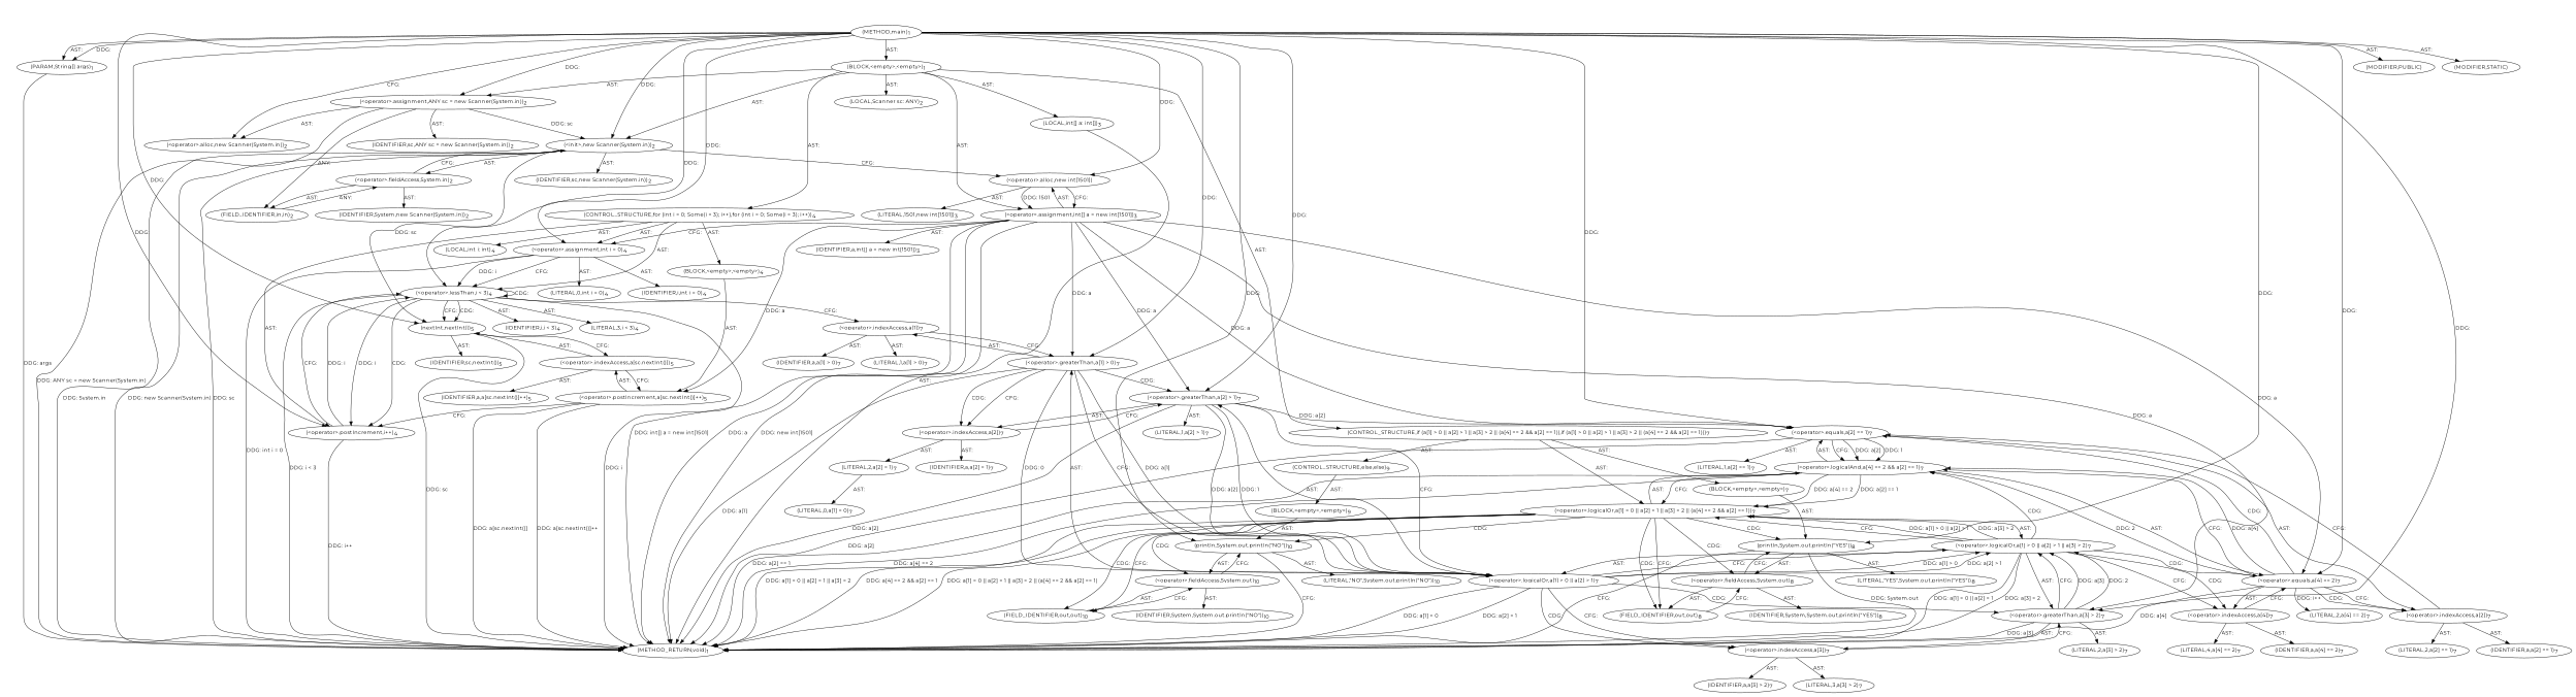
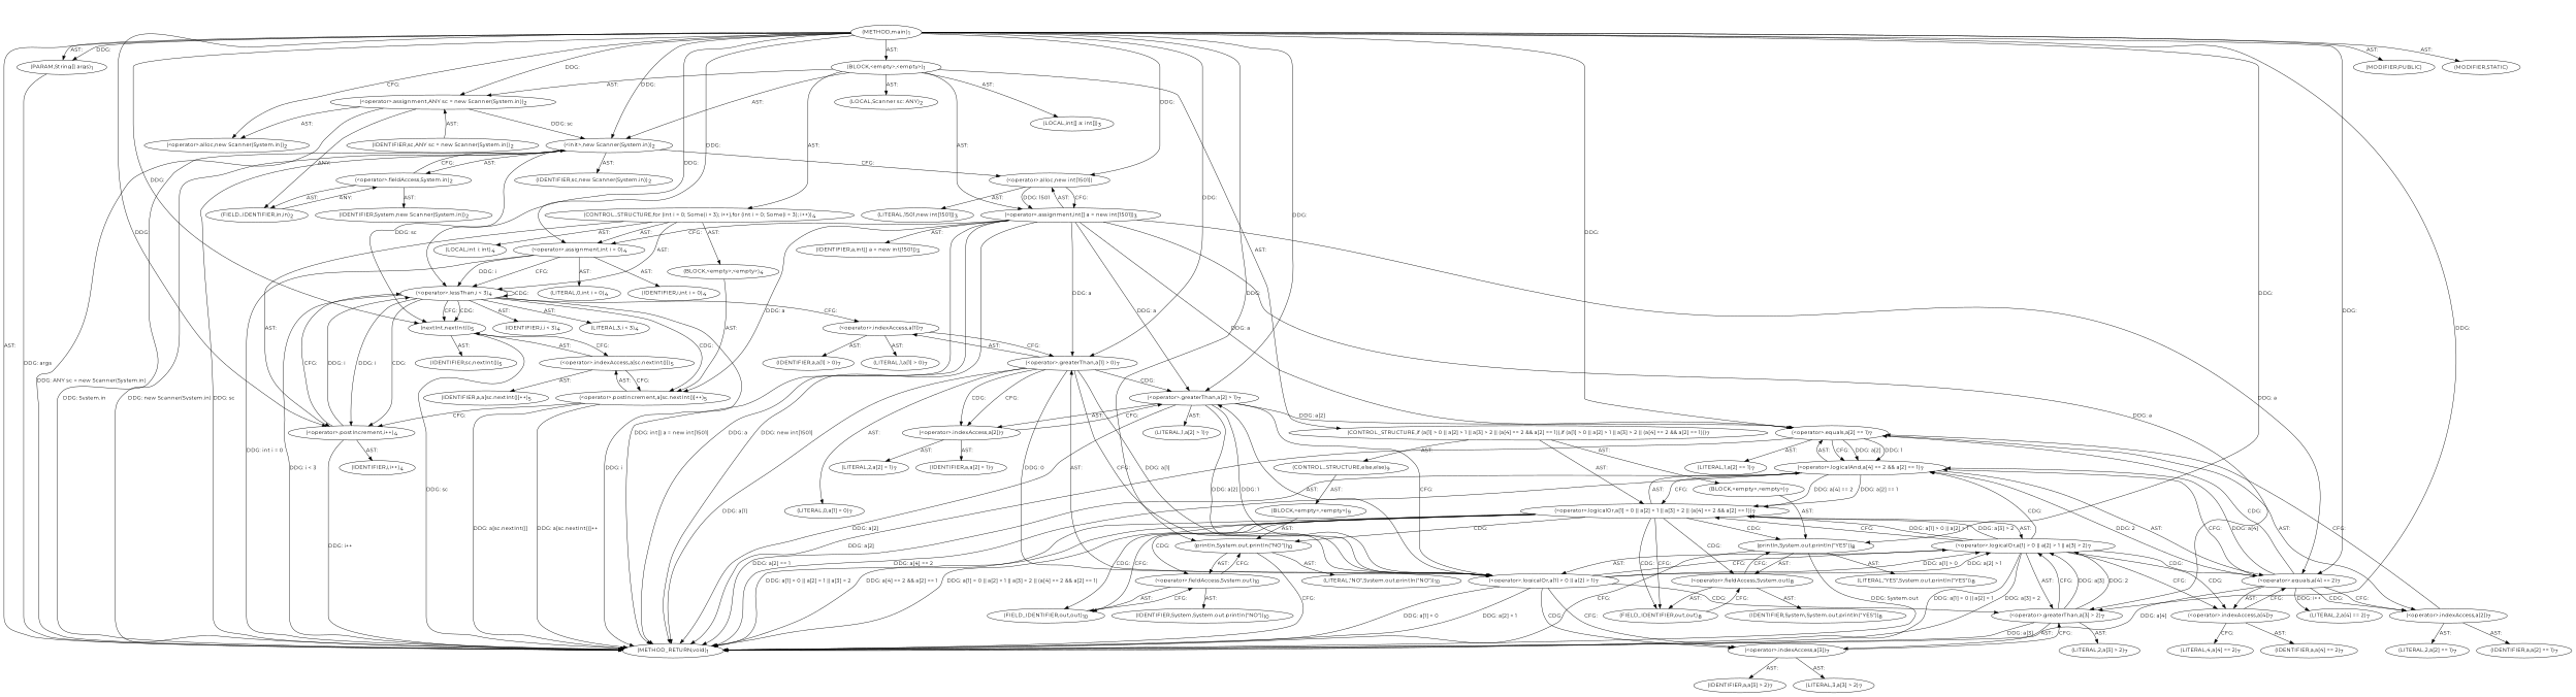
  digraph {
    fontname=Montserrat
    node [fontname=Montserrat]
    edge [fontname=Montserrat]
    n1 [label=<(METHOD,main)<SUB>1</SUB>>]
    n2 [label=<(PARAM,String[] args)<SUB>1</SUB>>]
    n3 [label=<(BLOCK,&lt;empty&gt;,&lt;empty&gt;)<SUB>1</SUB>>]
    n4 [label=<(&lt;operator&gt;.assignment,ANY sc = new Scanner(System.in))<SUB>2</SUB>>]
    n5 [label=<(&lt;operator&gt;.alloc,new Scanner(System.in))<SUB>2</SUB>>]
    n6 [label=<(&lt;init&gt;,new Scanner(System.in))<SUB>2</SUB>>]
    n7 [label=<(&lt;operator&gt;.alloc,new int[1501])>]
    n8 [label=<(&lt;operator&gt;.assignment,int i = 0)<SUB>4</SUB>>]
    n9 [label=<(&lt;operator&gt;.lessThan,i &lt; 3)<SUB>4</SUB>>]
    n10 [label=<(&lt;operator&gt;.postIncrement,i++)<SUB>4</SUB>>]
    n11 [label=<(nextInt,nextInt())<SUB>5</SUB>>]
    n12 [label=<(&lt;operator&gt;.greaterThan,a[1] &gt; 0)<SUB>7</SUB>>]
    n13 [label=<(&lt;operator&gt;.greaterThan,a[2] &gt; 1)<SUB>7</SUB>>]
    n14 [label=<(&lt;operator&gt;.greaterThan,a[3] &gt; 2)<SUB>7</SUB>>]
    n15 [label=<(&lt;operator&gt;.equals,a[4] == 2)<SUB>7</SUB>>]
    n16 [label=<(&lt;operator&gt;.equals,a[2] == 1)<SUB>7</SUB>>]
    n17 [label=<(println,System.out.println(&quot;YES&quot;))<SUB>8</SUB>>]
    n18 [label=<(println,System.out.println(&quot;NO&quot;))<SUB>10</SUB>>]
    n19 [label=<(MODIFIER,PUBLIC)>]
    n20 [label=<(MODIFIER,STATIC)>]
    n21 [label=<(METHOD_RETURN,void)<SUB>1</SUB>>]
    n22 [label=<(LOCAL,Scanner sc: ANY)<SUB>2</SUB>>]
    n23 [label=<(LOCAL,int[] a: int[])<SUB>3</SUB>>]
    n24 [label=<(&lt;operator&gt;.assignment,int[] a = new int[1501])<SUB>3</SUB>>]
    n25 [label=<(CONTROL_STRUCTURE,for (int i = 0; Some(i &lt; 3); i++),for (int i = 0; Some(i &lt; 3); i++))<SUB>4</SUB>>]
    n26 [label=<(CONTROL_STRUCTURE,if (a[1] &gt; 0 || a[2] &gt; 1 || a[3] &gt; 2 || (a[4] == 2 &amp;&amp; a[2] == 1)),if (a[1] &gt; 0 || a[2] &gt; 1 || a[3] &gt; 2 || (a[4] == 2 &amp;&amp; a[2] == 1)))<SUB>7</SUB>>]
    n27 [label=<(IDENTIFIER,sc,ANY sc = new Scanner(System.in))<SUB>2</SUB>>]
    n28 [label=<(FIELD_IDENTIFIER,in,in)<SUB>2</SUB>>]
    n29 [label=<(IDENTIFIER,sc,new Scanner(System.in))<SUB>2</SUB>>]
    n30 [label=<(&lt;operator&gt;.fieldAccess,System.in)<SUB>2</SUB>>]
    n31 [label=<(LITERAL,1501,new int[1501])<SUB>3</SUB>>]
    n32 [label=<(IDENTIFIER,i,int i = 0)<SUB>4</SUB>>]
    n33 [label=<(LITERAL,0,int i = 0)<SUB>4</SUB>>]
    n34 [label=<(&lt;operator&gt;.postIncrement,a[sc.nextInt()]++)<SUB>5</SUB>>]
    n35 [label=<(IDENTIFIER,i,i &lt; 3)<SUB>4</SUB>>]
    n36 [label=<(LITERAL,3,i &lt; 3)<SUB>4</SUB>>]
    n37 [label=<(&lt;operator&gt;.indexAccess,a[1])<SUB>7</SUB>>]
+   n38 [label=<(IDENTIFIER,i,i++)<SUB>4</SUB>>]
    n39 [label=<(&lt;operator&gt;.indexAccess,a[sc.nextInt()])<SUB>5</SUB>>]
    n40 [label=<(IDENTIFIER,sc,nextInt())<SUB>5</SUB>>]
    n41 [label=<(&lt;operator&gt;.logicalOr,a[1] &gt; 0 || a[2] &gt; 1)<SUB>7</SUB>>]
    n42 [label=<(LITERAL,0,a[1] &gt; 0)<SUB>7</SUB>>]
    n43 [label=<(&lt;operator&gt;.indexAccess,a[2])<SUB>7</SUB>>]
    n44 [label=<(LITERAL,1,a[2] &gt; 1)<SUB>7</SUB>>]
    n45 [label=<(&lt;operator&gt;.logicalOr,a[1] &gt; 0 || a[2] &gt; 1 || a[3] &gt; 2)<SUB>7</SUB>>]
    n46 [label=<(&lt;operator&gt;.indexAccess,a[3])<SUB>7</SUB>>]
    n47 [label=<(LITERAL,2,a[3] &gt; 2)<SUB>7</SUB>>]
    n48 [label=<(&lt;operator&gt;.logicalAnd,a[4] == 2 &amp;&amp; a[2] == 1)<SUB>7</SUB>>]
    n49 [label=<(&lt;operator&gt;.indexAccess,a[4])<SUB>7</SUB>>]
    n50 [label=<(LITERAL,2,a[4] == 2)<SUB>7</SUB>>]
    n51 [label=<(&lt;operator&gt;.indexAccess,a[2])<SUB>7</SUB>>]
    n52 [label=<(LITERAL,1,a[2] == 1)<SUB>7</SUB>>]
    n53 [label=<(&lt;operator&gt;.fieldAccess,System.out)<SUB>8</SUB>>]
    n54 [label=<(LITERAL,&quot;YES&quot;,System.out.println(&quot;YES&quot;))<SUB>8</SUB>>]
    n55 [label=<(&lt;operator&gt;.fieldAccess,System.out)<SUB>10</SUB>>]
    n56 [label=<(LITERAL,&quot;NO&quot;,System.out.println(&quot;NO&quot;))<SUB>10</SUB>>]
    n57 [label=<(IDENTIFIER,a,int[] a = new int[1501])<SUB>3</SUB>>]
    n58 [label=<(LOCAL,int i: int)<SUB>4</SUB>>]
    n59 [label=<(BLOCK,&lt;empty&gt;,&lt;empty&gt;)<SUB>4</SUB>>]
    n60 [label=<(&lt;operator&gt;.logicalOr,a[1] &gt; 0 || a[2] &gt; 1 || a[3] &gt; 2 || (a[4] == 2 &amp;&amp; a[2] == 1))<SUB>7</SUB>>]
    n61 [label=<(BLOCK,&lt;empty&gt;,&lt;empty&gt;)<SUB>7</SUB>>]
    n62 [label=<(CONTROL_STRUCTURE,else,else)<SUB>9</SUB>>]
    n63 [label=<(IDENTIFIER,System,new Scanner(System.in))<SUB>2</SUB>>]
    n64 [label=<(IDENTIFIER,a,a[sc.nextInt()]++)<SUB>5</SUB>>]
    n65 [label=<(IDENTIFIER,a,a[1] &gt; 0)<SUB>7</SUB>>]
    n66 [label=<(LITERAL,1,a[1] &gt; 0)<SUB>7</SUB>>]
    n67 [label=<(FIELD_IDENTIFIER,out,out)<SUB>8</SUB>>]
    n68 [label=<(FIELD_IDENTIFIER,out,out)<SUB>10</SUB>>]
    n69 [label=<(BLOCK,&lt;empty&gt;,&lt;empty&gt;)<SUB>9</SUB>>]
    n70 [label=<(IDENTIFIER,System,System.out.println(&quot;YES&quot;))<SUB>8</SUB>>]
    n71 [label=<(IDENTIFIER,System,System.out.println(&quot;NO&quot;))<SUB>10</SUB>>]
    n72 [label=<(IDENTIFIER,a,a[4] == 2)<SUB>7</SUB>>]
    n73 [label=<(LITERAL,4,a[4] == 2)<SUB>7</SUB>>]
    n74 [label=<(IDENTIFIER,a,a[3] &gt; 2)<SUB>7</SUB>>]
    n75 [label=<(LITERAL,3,a[3] &gt; 2)<SUB>7</SUB>>]
    n76 [label=<(IDENTIFIER,a,a[2] &gt; 1)<SUB>7</SUB>>]
    n77 [label=<(LITERAL,2,a[2] &gt; 1)<SUB>7</SUB>>]
    n78 [label=<(IDENTIFIER,a,a[2] == 1)<SUB>7</SUB>>]
    n79 [label=<(LITERAL,2,a[2] == 1)<SUB>7</SUB>>]
    n1 -> n2 [label="AST: "]
    n1 -> n2 [label="DDG: "]
    n1 -> n3 [label="AST: "]
    n1 -> n4 [label="DDG: "]
    n1 -> n5 [label="CFG: "]
    n1 -> n6 [label="DDG: "]
    n1 -> n7 [label="DDG: "]
    n1 -> n8 [label="DDG: "]
    n1 -> n9 [label="DDG: "]
    n1 -> n10 [label="DDG: "]
    n1 -> n11 [label="DDG: "]
    n1 -> n12 [label="DDG: "]
    n1 -> n13 [label="DDG: "]
    n1 -> n14 [label="DDG: "]
    n1 -> n15 [label="DDG: "]
    n1 -> n16 [label="DDG: "]
    n1 -> n17 [label="DDG: "]
    n1 -> n18 [label="DDG: "]
    n1 -> n19 [label="AST: "]
    n1 -> n20 [label="AST: "]
-   n23 -> n21 [label="AST: "]
+   n1 -> n21 [label="AST: "]
    n2 -> n21 [label="DDG: args"]
    n3 -> n4 [label="AST: "]
    n3 -> n6 [label="AST: "]
    n3 -> n22 [label="AST: "]
    n3 -> n23 [label="AST: "]
    n3 -> n24 [label="AST: "]
    n3 -> n25 [label="AST: "]
    n3 -> n26 [label="AST: "]
    n4 -> n5 [label="AST: "]
    n4 -> n6 [label="DDG: sc"]
    n4 -> n21 [label="DDG: ANY sc = new Scanner(System.in)"]
-   n4 -> n27 [label="AST: "]
+   n27 -> n4 [label="AST: "]
    n4 -> n28 [label="ANY: "]
    n6 -> n7 [label="CFG: "]
    n6 -> n11 [label="DDG: sc"]
    n6 -> n21 [label="DDG: sc"]
    n6 -> n21 [label="DDG: System.in"]
    n6 -> n21 [label="DDG: new Scanner(System.in)"]
    n6 -> n29 [label="AST: "]
    n6 -> n30 [label="AST: "]
    n7 -> n24 [label="CFG: "]
    n7 -> n24 [label="DDG: 1501"]
    n7 -> n31 [label="AST: "]
    n8 -> n9 [label="CFG: "]
    n8 -> n9 [label="DDG: i"]
    n8 -> n21 [label="DDG: int i = 0"]
    n8 -> n32 [label="AST: "]
    n8 -> n33 [label="AST: "]
    n9 -> n9 [label="CDG: "]
    n9 -> n10 [label="DDG: i"]
    n9 -> n10 [label="CDG: "]
    n9 -> n11 [label="CFG: "]
    n9 -> n11 [label="CDG: "]
    n9 -> n21 [label="DDG: i"]
    n9 -> n21 [label="DDG: i &lt; 3"]
+   n9 -> n34 [label="CDG: "]
    n9 -> n35 [label="AST: "]
    n9 -> n36 [label="AST: "]
    n9 -> n37 [label="CFG: "]
    n10 -> n9 [label="CFG: "]
    n10 -> n9 [label="DDG: i"]
    n10 -> n21 [label="DDG: i++"]
+   n10 -> n38 [label="AST: "]
    n11 -> n21 [label="DDG: sc"]
    n11 -> n39 [label="CFG: "]
    n11 -> n40 [label="AST: "]
    n12 -> n13 [label="CDG: "]
    n12 -> n21 [label="DDG: a[1]"]
    n12 -> n37 [label="AST: "]
    n12 -> n41 [label="CFG: "]
    n12 -> n41 [label="DDG: a[1]"]
    n12 -> n41 [label="DDG: 0"]
-   n77 -> n42 [label="AST: "]
+   n12 -> n42 [label="AST: "]
    n12 -> n43 [label="CFG: "]
    n12 -> n43 [label="CDG: "]
    n13 -> n16 [label="DDG: a[2]"]
    n13 -> n21 [label="DDG: a[2]"]
    n13 -> n41 [label="CFG: "]
    n13 -> n41 [label="DDG: a[2]"]
    n13 -> n41 [label="DDG: 1"]
    n13 -> n43 [label="AST: "]
    n13 -> n44 [label="AST: "]
    n14 -> n21 [label="DDG: a[3]"]
    n14 -> n45 [label="CFG: "]
    n14 -> n45 [label="DDG: a[3]"]
    n14 -> n45 [label="DDG: 2"]
    n14 -> n46 [label="AST: "]
    n14 -> n47 [label="AST: "]
    n15 -> n16 [label="CDG: "]
    n15 -> n21 [label="DDG: a[4]"]
    n15 -> n48 [label="CFG: "]
    n15 -> n48 [label="DDG: a[4]"]
    n15 -> n48 [label="DDG: 2"]
    n15 -> n49 [label="AST: "]
    n15 -> n50 [label="DDG: i++"]
    n15 -> n51 [label="CFG: "]
    n15 -> n51 [label="CDG: "]
    n16 -> n21 [label="DDG: a[2]"]
    n16 -> n48 [label="CFG: "]
    n16 -> n48 [label="DDG: a[2]"]
    n16 -> n48 [label="DDG: 1"]
    n16 -> n51 [label="AST: "]
    n16 -> n52 [label="AST: "]
    n17 -> n21 [label="CFG: "]
    n17 -> n21 [label="DDG: System.out"]
    n17 -> n53 [label="AST: "]
    n17 -> n54 [label="AST: "]
    n18 -> n21 [label="CFG: "]
    n18 -> n55 [label="AST: "]
    n18 -> n56 [label="AST: "]
    n24 -> n7 [label="AST: "]
    n24 -> n8 [label="CFG: "]
    n24 -> n12 [label="DDG: a"]
    n24 -> n13 [label="DDG: a"]
    n24 -> n14 [label="DDG: a"]
    n24 -> n15 [label="DDG: a"]
    n24 -> n16 [label="DDG: a"]
    n24 -> n21 [label="DDG: a"]
    n24 -> n21 [label="DDG: new int[1501]"]
    n24 -> n21 [label="DDG: int[] a = new int[1501]"]
    n24 -> n34 [label="DDG: a"]
    n24 -> n57 [label="AST: "]
    n25 -> n8 [label="AST: "]
    n25 -> n9 [label="AST: "]
    n25 -> n10 [label="AST: "]
    n25 -> n58 [label="AST: "]
    n25 -> n59 [label="AST: "]
    n26 -> n60 [label="AST: "]
    n26 -> n61 [label="AST: "]
    n26 -> n62 [label="AST: "]
    n28 -> n30 [label="ANY: "]
    n30 -> n6 [label="CFG: "]
    n30 -> n28 [label="AST: "]
    n30 -> n63 [label="AST: "]
    n34 -> n10 [label="CFG: "]
    n34 -> n21 [label="DDG: a[sc.nextInt()]"]
    n34 -> n21 [label="DDG: a[sc.nextInt()]++"]
    n34 -> n39 [label="AST: "]
    n37 -> n12 [label="CFG: "]
    n37 -> n65 [label="AST: "]
    n37 -> n66 [label="AST: "]
    n39 -> n11 [label="AST: "]
    n39 -> n34 [label="CFG: "]
    n39 -> n64 [label="AST: "]
    n41 -> n12 [label="AST: "]
    n41 -> n13 [label="AST: "]
    n41 -> n14 [label="CDG: "]
    n41 -> n21 [label="DDG: a[1] &gt; 0"]
    n41 -> n21 [label="DDG: a[2] &gt; 1"]
    n41 -> n45 [label="CFG: "]
    n41 -> n45 [label="DDG: a[1] &gt; 0"]
    n41 -> n45 [label="DDG: a[2] &gt; 1"]
    n41 -> n46 [label="CFG: "]
    n41 -> n46 [label="CDG: "]
    n43 -> n13 [label="CFG: "]
    n43 -> n76 [label="AST: "]
    n43 -> n77 [label="AST: "]
    n45 -> n14 [label="AST: "]
    n45 -> n15 [label="CDG: "]
    n45 -> n21 [label="DDG: a[1] &gt; 0 || a[2] &gt; 1"]
    n45 -> n21 [label="DDG: a[3] &gt; 2"]
    n45 -> n41 [label="AST: "]
    n45 -> n48 [label="CDG: "]
    n45 -> n49 [label="CFG: "]
    n45 -> n49 [label="CDG: "]
    n45 -> n60 [label="CFG: "]
    n45 -> n60 [label="DDG: a[1] &gt; 0 || a[2] &gt; 1"]
    n45 -> n60 [label="DDG: a[3] &gt; 2"]
    n46 -> n14 [label="CFG: "]
    n46 -> n74 [label="AST: "]
    n46 -> n75 [label="AST: "]
    n48 -> n15 [label="AST: "]
    n48 -> n16 [label="AST: "]
    n48 -> n21 [label="DDG: a[4] == 2"]
    n48 -> n21 [label="DDG: a[2] == 1"]
    n48 -> n60 [label="CFG: "]
    n48 -> n60 [label="DDG: a[4] == 2"]
    n48 -> n60 [label="DDG: a[2] == 1"]
    n49 -> n15 [label="CFG: "]
    n49 -> n72 [label="AST: "]
-   n49 -> n73 [label="AST: "]
+   n49 -> n73 [label="CFG: "]
    n51 -> n16 [label="CFG: "]
    n51 -> n78 [label="AST: "]
    n51 -> n79 [label="AST: "]
    n53 -> n17 [label="CFG: "]
    n53 -> n67 [label="AST: "]
    n53 -> n70 [label="AST: "]
    n55 -> n18 [label="CFG: "]
    n55 -> n68 [label="AST: "]
    n55 -> n71 [label="AST: "]
    n59 -> n34 [label="AST: "]
    n60 -> n17 [label="CDG: "]
    n60 -> n18 [label="CDG: "]
    n60 -> n21 [label="DDG: a[1] &gt; 0 || a[2] &gt; 1 || a[3] &gt; 2"]
    n60 -> n21 [label="DDG: a[4] == 2 &amp;&amp; a[2] == 1"]
    n60 -> n21 [label="DDG: a[1] &gt; 0 || a[2] &gt; 1 || a[3] &gt; 2 || (a[4] == 2 &amp;&amp; a[2] == 1)"]
    n60 -> n45 [label="AST: "]
    n60 -> n48 [label="AST: "]
    n60 -> n53 [label="CDG: "]
    n60 -> n55 [label="CDG: "]
    n60 -> n67 [label="CFG: "]
    n60 -> n67 [label="CDG: "]
    n60 -> n68 [label="CFG: "]
    n60 -> n68 [label="CDG: "]
    n61 -> n17 [label="AST: "]
    n62 -> n69 [label="AST: "]
    n67 -> n53 [label="CFG: "]
    n68 -> n55 [label="CFG: "]
    n69 -> n18 [label="AST: "]
  }
